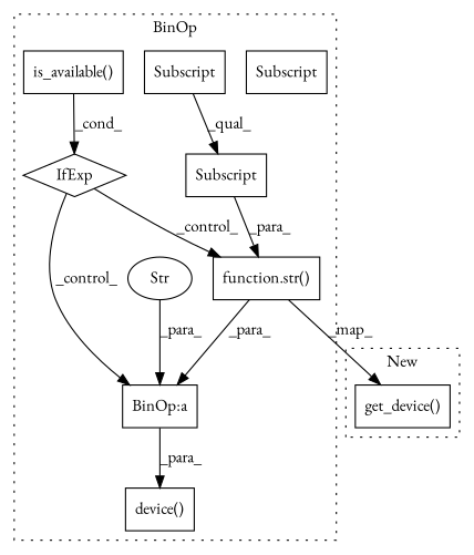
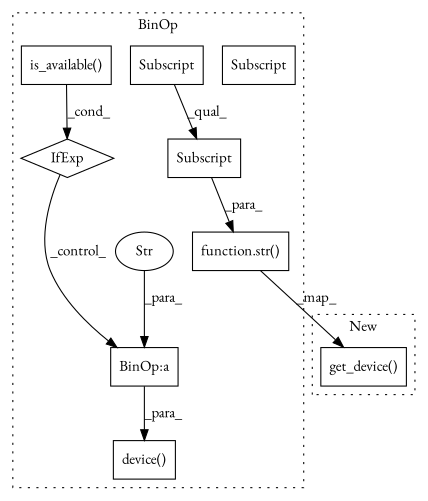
  digraph {
    fontname="EB Garamond"
    node [a=75 fontname="EB Garamond" l="24,0" s="3511,0" shape=box]
    edge [fontname="EB Garamond"]
    n1 [l="4,1" label="function.str()" s="3507,3538"]
    n2 [a=82 l=3 label="BinOp:a" s=3504]
    n3 [a=63 l="27,0" label=Subscript]
    n4 [a=66 l=7 label=Str s=3497 shape=ellipse]
    n5 [a=63 label=Subscript]
    n6 [a=51 l="4,6" label=IfExp s="3539,3568" shape=diamond]
    n7 [l="13,1" label="device()" s="3484,3579"]
    n8 [l=25 label="is_available()" s=3543]
    n9 [a=63 label=Subscript]
    n10 [l="29,56" label="get_device()" s="3440,3473"]
    subgraph cluster_1 {
      label=BinOp
      style=dotted
      n1
      n2
      n3
      n4
      n5
      n6
      n7
      n8
      n9
    }
    subgraph cluster_2 {
      label=New
      style=dotted
      n10
    }
-   n1 -> n2 [label=_para_]
    n1 -> n10 [label=_map_]
    n2 -> n7 [label=_para_]
    n3 -> n1 [label=_para_]
    n4 -> n2 [label=_para_]
-   n6 -> n1 [label=_control_]
    n6 -> n2 [label=_control_]
    n8 -> n6 [label=_cond_]
    n9 -> n3 [label=_qual_]
  }
